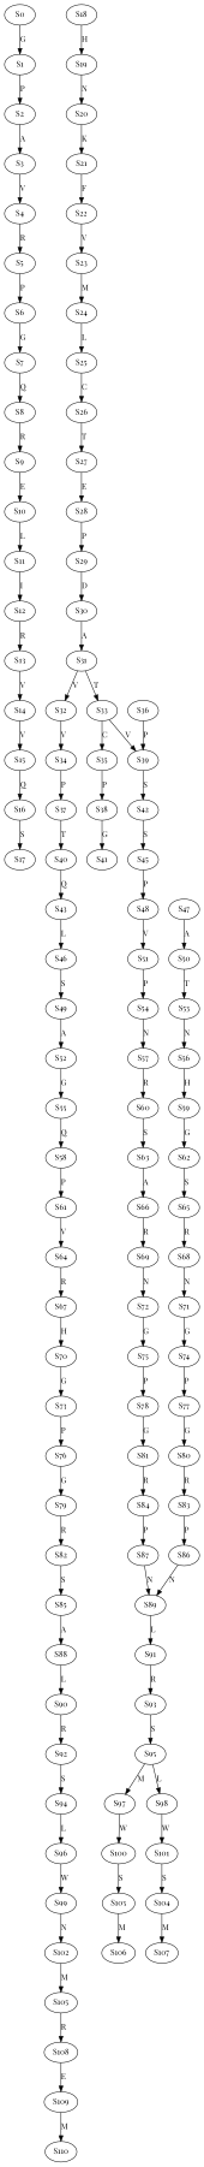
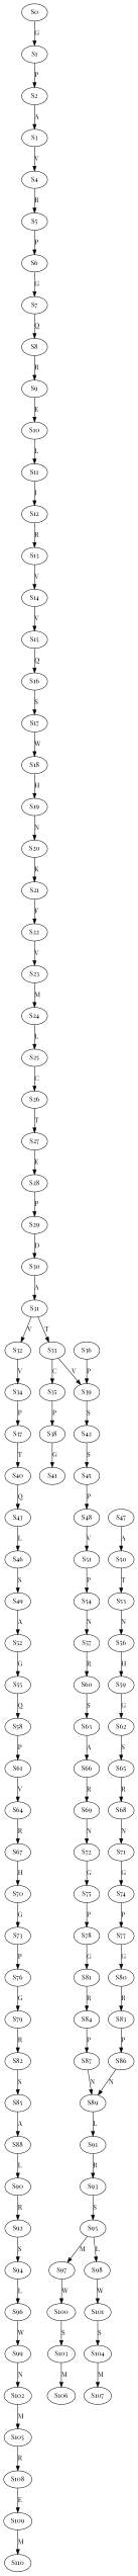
  strict digraph {
    fontname="Playfair Display"
    node [fontname="Playfair Display"]
    edge [fontname="Playfair Display"]
    S0
    S1
    S2
    S3
    S4
    S5
    S6
    S7
    S8
    S9
    S10
    S11
    S12
    S13
    S14
    S15
    S16
    S17
    S18
    S19
    S20
    S21
    S22
    S23
    S24
    S25
    S26
    S27
    S28
    S29
    S30
    S31
    S32
    S33
    S34
    S35
    S39
    S37
    S38
    S36
    S40
    S41
    S42
    S43
    S45
    S46
    S48
    S49
    S47
    S50
    S51
    S52
    S53
    S54
    S55
    S56
    S57
    S58
    S59
    S60
    S61
    S62
    S63
    S64
    S65
    S66
    S67
    S68
    S69
    S70
    S71
    S72
    S73
    S74
    S75
    S76
    S77
    S78
    S79
    S80
    S81
    S82
    S83
    S84
    S85
    S86
    S87
    S88
    S89
    S90
    S91
    S92
    S93
    S94
    S95
    S96
    S97
    S98
    S99
    S100
    S101
    S102
    S103
    S104
    S105
    S106
    S107
    S108
    S109
    S110
    S0 -> S1 [label=G]
    S1 -> S2 [label=P]
    S2 -> S3 [label=A]
    S3 -> S4 [label=V]
    S4 -> S5 [label=R]
    S5 -> S6 [label=P]
    S6 -> S7 [label=G]
    S7 -> S8 [label=Q]
    S8 -> S9 [label=R]
    S9 -> S10 [label=E]
    S10 -> S11 [label=L]
    S11 -> S12 [label=I]
    S12 -> S13 [label=R]
    S13 -> S14 [label=V]
    S14 -> S15 [label=V]
    S15 -> S16 [label=Q]
    S16 -> S17 [label=S]
+   S17 -> S18 [label=W]
    S18 -> S19 [label=H]
    S19 -> S20 [label=N]
    S20 -> S21 [label=K]
    S21 -> S22 [label=F]
    S22 -> S23 [label=V]
    S23 -> S24 [label=M]
    S24 -> S25 [label=L]
    S25 -> S26 [label=C]
    S26 -> S27 [label=T]
    S27 -> S28 [label=E]
    S28 -> S29 [label=P]
    S29 -> S30 [label=D]
    S30 -> S31 [label=A]
    S31 -> S32 [label=V]
    S31 -> S33 [label=T]
    S32 -> S34 [label=V]
    S33 -> S35 [label=C]
    S33 -> S39 [label=V]
    S34 -> S37 [label=P]
    S35 -> S38 [label=P]
    S39 -> S42 [label=S]
    S37 -> S40 [label=T]
    S38 -> S41 [label=G]
    S36 -> S39 [label=P]
    S40 -> S43 [label=Q]
    S42 -> S45 [label=S]
    S43 -> S46 [label=L]
    S45 -> S48 [label=P]
    S46 -> S49 [label=S]
    S48 -> S51 [label=V]
    S49 -> S52 [label=A]
    S47 -> S50 [label=A]
    S50 -> S53 [label=T]
    S51 -> S54 [label=P]
    S52 -> S55 [label=G]
    S53 -> S56 [label=N]
    S54 -> S57 [label=N]
    S55 -> S58 [label=Q]
    S56 -> S59 [label=H]
    S57 -> S60 [label=R]
    S58 -> S61 [label=P]
    S59 -> S62 [label=G]
    S60 -> S63 [label=S]
    S61 -> S64 [label=V]
    S62 -> S65 [label=S]
    S63 -> S66 [label=A]
    S64 -> S67 [label=R]
    S65 -> S68 [label=R]
    S66 -> S69 [label=R]
    S67 -> S70 [label=H]
    S68 -> S71 [label=N]
    S69 -> S72 [label=N]
    S70 -> S73 [label=G]
    S71 -> S74 [label=G]
    S72 -> S75 [label=G]
    S73 -> S76 [label=P]
    S74 -> S77 [label=P]
    S75 -> S78 [label=P]
    S76 -> S79 [label=G]
    S77 -> S80 [label=G]
    S78 -> S81 [label=G]
    S79 -> S82 [label=R]
    S80 -> S83 [label=R]
    S81 -> S84 [label=R]
    S82 -> S85 [label=S]
    S83 -> S86 [label=P]
    S84 -> S87 [label=P]
    S85 -> S88 [label=A]
    S86 -> S89 [label=N]
    S87 -> S89 [label=N]
    S88 -> S90 [label=L]
    S89 -> S91 [label=L]
    S90 -> S92 [label=R]
    S91 -> S93 [label=R]
    S92 -> S94 [label=S]
    S93 -> S95 [label=S]
    S94 -> S96 [label=L]
    S95 -> S97 [label=M]
    S95 -> S98 [label=L]
    S96 -> S99 [label=W]
    S97 -> S100 [label=W]
    S98 -> S101 [label=W]
    S99 -> S102 [label=N]
    S100 -> S103 [label=S]
    S101 -> S104 [label=S]
    S102 -> S105 [label=M]
    S103 -> S106 [label=M]
    S104 -> S107 [label=M]
    S105 -> S108 [label=R]
    S108 -> S109 [label=E]
    S109 -> S110 [label=M]
  }
